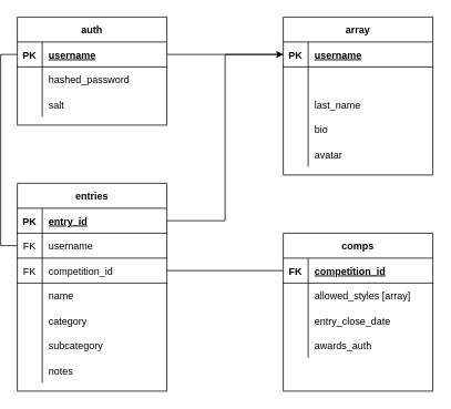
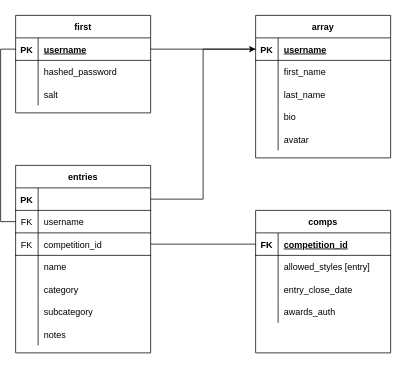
  <mxCell id="0" />
  <mxCell id="1" parent="0" />
- <mxCell id="2" value="auth" style="shape=table;startSize=30;container=1;collapsible=1;childLayout=tableLayout;fixedRows=1;rowLines=0;fontStyle=1;align=center;resizeLast=1;" vertex="1" parent="1"><mxGeometry x="20" y="20" width="180" height="130" as="geometry" /></mxCell>
+ <mxCell id="2" value="first" style="shape=table;startSize=30;container=1;collapsible=1;childLayout=tableLayout;fixedRows=1;rowLines=0;fontStyle=1;align=center;resizeLast=1;" vertex="1" parent="1"><mxGeometry x="20" y="20" width="180" height="130" as="geometry" /></mxCell>
  <mxCell id="3" value="" style="shape=partialRectangle;collapsible=0;dropTarget=0;pointerEvents=0;fillColor=none;top=0;left=0;bottom=1;right=0;points=[[0,0.5],[1,0.5]];portConstraint=eastwest;" vertex="1" parent="2"><mxGeometry y="30" width="180" height="30" as="geometry" /></mxCell>
  <mxCell id="4" value="PK" style="shape=partialRectangle;connectable=0;fillColor=none;top=0;left=0;bottom=0;right=0;fontStyle=1;overflow=hidden;" vertex="1" parent="3"><mxGeometry width="30" height="30" as="geometry" /></mxCell>
  <mxCell id="5" value="username" style="shape=partialRectangle;connectable=0;fillColor=none;top=0;left=0;bottom=0;right=0;align=left;spacingLeft=6;fontStyle=5;overflow=hidden;" vertex="1" parent="3"><mxGeometry x="30" width="150" height="30" as="geometry" /></mxCell>
  <mxCell id="6" value="" style="shape=partialRectangle;collapsible=0;dropTarget=0;pointerEvents=0;fillColor=none;top=0;left=0;bottom=0;right=0;points=[[0,0.5],[1,0.5]];portConstraint=eastwest;" vertex="1" parent="2"><mxGeometry y="60" width="180" height="30" as="geometry" /></mxCell>
  <mxCell id="7" value="" style="shape=partialRectangle;connectable=0;fillColor=none;top=0;left=0;bottom=0;right=0;editable=1;overflow=hidden;" vertex="1" parent="6"><mxGeometry width="30" height="30" as="geometry" /></mxCell>
  <mxCell id="8" value="hashed_password" style="shape=partialRectangle;connectable=0;fillColor=none;top=0;left=0;bottom=0;right=0;align=left;spacingLeft=6;overflow=hidden;" vertex="1" parent="6"><mxGeometry x="30" width="150" height="30" as="geometry" /></mxCell>
  <mxCell id="9" value="" style="shape=partialRectangle;collapsible=0;dropTarget=0;pointerEvents=0;fillColor=none;top=0;left=0;bottom=0;right=0;points=[[0,0.5],[1,0.5]];portConstraint=eastwest;" vertex="1" parent="2"><mxGeometry y="90" width="180" height="30" as="geometry" /></mxCell>
  <mxCell id="10" value="" style="shape=partialRectangle;connectable=0;fillColor=none;top=0;left=0;bottom=0;right=0;editable=1;overflow=hidden;" vertex="1" parent="9"><mxGeometry width="30" height="30" as="geometry" /></mxCell>
  <mxCell id="11" value="salt" style="shape=partialRectangle;connectable=0;fillColor=none;top=0;left=0;bottom=0;right=0;align=left;spacingLeft=6;overflow=hidden;" vertex="1" parent="9"><mxGeometry x="30" width="150" height="30" as="geometry" /></mxCell>
  <mxCell id="12" value="array" style="shape=table;startSize=30;container=1;collapsible=1;childLayout=tableLayout;fixedRows=1;rowLines=0;fontStyle=1;align=center;resizeLast=1;" vertex="1" parent="1"><mxGeometry x="340" y="20" width="180" height="190" as="geometry" /></mxCell>
  <mxCell id="13" value="" style="shape=partialRectangle;collapsible=0;dropTarget=0;pointerEvents=0;fillColor=none;top=0;left=0;bottom=1;right=0;points=[[0,0.5],[1,0.5]];portConstraint=eastwest;" vertex="1" parent="12"><mxGeometry y="30" width="180" height="30" as="geometry" /></mxCell>
  <mxCell id="14" value="PK" style="shape=partialRectangle;connectable=0;fillColor=none;top=0;left=0;bottom=0;right=0;fontStyle=1;overflow=hidden;" vertex="1" parent="13"><mxGeometry width="30" height="30" as="geometry" /></mxCell>
  <mxCell id="15" value="username" style="shape=partialRectangle;connectable=0;fillColor=none;top=0;left=0;bottom=0;right=0;align=left;spacingLeft=6;fontStyle=5;overflow=hidden;" vertex="1" parent="13"><mxGeometry x="30" width="150" height="30" as="geometry" /></mxCell>
  <mxCell id="16" value="" style="shape=partialRectangle;collapsible=0;dropTarget=0;pointerEvents=0;fillColor=none;top=0;left=0;bottom=0;right=0;points=[[0,0.5],[1,0.5]];portConstraint=eastwest;" vertex="1" parent="12"><mxGeometry y="60" width="180" height="30" as="geometry" /></mxCell>
  <mxCell id="17" value="" style="shape=partialRectangle;connectable=0;fillColor=none;top=0;left=0;bottom=0;right=0;editable=1;overflow=hidden;" vertex="1" parent="16"><mxGeometry width="30" height="30" as="geometry" /></mxCell>
+ <mxCell id="18" value="first_name" style="shape=partialRectangle;connectable=0;fillColor=none;top=0;left=0;bottom=0;right=0;align=left;spacingLeft=6;overflow=hidden;" vertex="1" parent="16"><mxGeometry x="30" width="150" height="30" as="geometry" /></mxCell>
  <mxCell id="19" value="" style="shape=partialRectangle;collapsible=0;dropTarget=0;pointerEvents=0;fillColor=none;top=0;left=0;bottom=0;right=0;points=[[0,0.5],[1,0.5]];portConstraint=eastwest;" vertex="1" parent="12"><mxGeometry y="90" width="180" height="30" as="geometry" /></mxCell>
  <mxCell id="20" value="" style="shape=partialRectangle;connectable=0;fillColor=none;top=0;left=0;bottom=0;right=0;editable=1;overflow=hidden;" vertex="1" parent="19"><mxGeometry width="30" height="30" as="geometry" /></mxCell>
  <mxCell id="21" value="last_name" style="shape=partialRectangle;connectable=0;fillColor=none;top=0;left=0;bottom=0;right=0;align=left;spacingLeft=6;overflow=hidden;" vertex="1" parent="19"><mxGeometry x="30" width="150" height="30" as="geometry" /></mxCell>
  <mxCell id="22" style="shape=partialRectangle;collapsible=0;dropTarget=0;pointerEvents=0;fillColor=none;top=0;left=0;bottom=0;right=0;points=[[0,0.5],[1,0.5]];portConstraint=eastwest;" vertex="1" parent="12"><mxGeometry y="120" width="180" height="30" as="geometry" /></mxCell>
  <mxCell id="23" style="shape=partialRectangle;connectable=0;fillColor=none;top=0;left=0;bottom=0;right=0;editable=1;overflow=hidden;" vertex="1" parent="22"><mxGeometry width="30" height="30" as="geometry" /></mxCell>
  <mxCell id="24" value="bio" style="shape=partialRectangle;connectable=0;fillColor=none;top=0;left=0;bottom=0;right=0;align=left;spacingLeft=6;overflow=hidden;" vertex="1" parent="22"><mxGeometry x="30" width="150" height="30" as="geometry" /></mxCell>
  <mxCell id="25" style="shape=partialRectangle;collapsible=0;dropTarget=0;pointerEvents=0;fillColor=none;top=0;left=0;bottom=0;right=0;points=[[0,0.5],[1,0.5]];portConstraint=eastwest;" vertex="1" parent="12"><mxGeometry y="150" width="180" height="30" as="geometry" /></mxCell>
  <mxCell id="26" style="shape=partialRectangle;connectable=0;fillColor=none;top=0;left=0;bottom=0;right=0;editable=1;overflow=hidden;" vertex="1" parent="25"><mxGeometry width="30" height="30" as="geometry" /></mxCell>
  <mxCell id="27" value="avatar" style="shape=partialRectangle;connectable=0;fillColor=none;top=0;left=0;bottom=0;right=0;align=left;spacingLeft=6;overflow=hidden;" vertex="1" parent="25"><mxGeometry x="30" width="150" height="30" as="geometry" /></mxCell>
  <mxCell id="28" value="entries" style="shape=table;startSize=30;container=1;collapsible=1;childLayout=tableLayout;fixedRows=1;rowLines=0;fontStyle=1;align=center;resizeLast=1;" vertex="1" parent="1"><mxGeometry x="20" y="220" width="180" height="250" as="geometry" /></mxCell>
  <mxCell id="29" value="" style="shape=partialRectangle;collapsible=0;dropTarget=0;pointerEvents=0;fillColor=none;top=0;left=0;bottom=1;right=0;points=[[0,0.5],[1,0.5]];portConstraint=eastwest;" vertex="1" parent="28"><mxGeometry y="30" width="180" height="30" as="geometry" /></mxCell>
  <mxCell id="30" value="PK" style="shape=partialRectangle;connectable=0;fillColor=none;top=0;left=0;bottom=0;right=0;fontStyle=1;overflow=hidden;" vertex="1" parent="29"><mxGeometry width="30" height="30" as="geometry" /></mxCell>
- <mxCell id="31" value="entry_id" style="shape=partialRectangle;connectable=0;fillColor=none;top=0;left=0;bottom=0;right=0;align=left;spacingLeft=6;fontStyle=5;overflow=hidden;" vertex="1" parent="29"><mxGeometry x="30" width="150" height="30" as="geometry" /></mxCell>
  <mxCell id="32" style="shape=partialRectangle;collapsible=0;dropTarget=0;pointerEvents=0;fillColor=none;top=0;left=0;bottom=1;right=0;points=[[0,0.5],[1,0.5]];portConstraint=eastwest;" vertex="1" parent="28"><mxGeometry y="60" width="180" height="30" as="geometry" /></mxCell>
  <mxCell id="33" value="FK" style="shape=partialRectangle;connectable=0;fillColor=none;top=0;left=0;bottom=0;right=0;fontStyle=0;overflow=hidden;" vertex="1" parent="32"><mxGeometry width="30" height="30" as="geometry" /></mxCell>
  <mxCell id="34" value="username" style="shape=partialRectangle;connectable=0;fillColor=none;top=0;left=0;bottom=0;right=0;align=left;spacingLeft=6;fontStyle=0;overflow=hidden;" vertex="1" parent="32"><mxGeometry x="30" width="150" height="30" as="geometry" /></mxCell>
  <mxCell id="35" style="shape=partialRectangle;collapsible=0;dropTarget=0;pointerEvents=0;fillColor=none;top=0;left=0;bottom=1;right=0;points=[[0,0.5],[1,0.5]];portConstraint=eastwest;" vertex="1" parent="28"><mxGeometry y="90" width="180" height="30" as="geometry" /></mxCell>
  <mxCell id="36" value="FK" style="shape=partialRectangle;connectable=0;fillColor=none;top=0;left=0;bottom=0;right=0;fontStyle=0;overflow=hidden;" vertex="1" parent="35"><mxGeometry width="30" height="30" as="geometry" /></mxCell>
  <mxCell id="37" value="competition_id" style="shape=partialRectangle;connectable=0;fillColor=none;top=0;left=0;bottom=0;right=0;align=left;spacingLeft=6;fontStyle=0;overflow=hidden;" vertex="1" parent="35"><mxGeometry x="30" width="150" height="30" as="geometry" /></mxCell>
  <mxCell id="38" value="" style="shape=partialRectangle;collapsible=0;dropTarget=0;pointerEvents=0;fillColor=none;top=0;left=0;bottom=0;right=0;points=[[0,0.5],[1,0.5]];portConstraint=eastwest;" vertex="1" parent="28"><mxGeometry y="120" width="180" height="30" as="geometry" /></mxCell>
  <mxCell id="39" value="" style="shape=partialRectangle;connectable=0;fillColor=none;top=0;left=0;bottom=0;right=0;editable=1;overflow=hidden;" vertex="1" parent="38"><mxGeometry width="30" height="30" as="geometry" /></mxCell>
  <mxCell id="40" value="name" style="shape=partialRectangle;connectable=0;fillColor=none;top=0;left=0;bottom=0;right=0;align=left;spacingLeft=6;overflow=hidden;" vertex="1" parent="38"><mxGeometry x="30" width="150" height="30" as="geometry" /></mxCell>
  <mxCell id="41" value="" style="shape=partialRectangle;collapsible=0;dropTarget=0;pointerEvents=0;fillColor=none;top=0;left=0;bottom=0;right=0;points=[[0,0.5],[1,0.5]];portConstraint=eastwest;" vertex="1" parent="28"><mxGeometry y="150" width="180" height="30" as="geometry" /></mxCell>
  <mxCell id="42" value="" style="shape=partialRectangle;connectable=0;fillColor=none;top=0;left=0;bottom=0;right=0;editable=1;overflow=hidden;" vertex="1" parent="41"><mxGeometry width="30" height="30" as="geometry" /></mxCell>
  <mxCell id="43" value="category" style="shape=partialRectangle;connectable=0;fillColor=none;top=0;left=0;bottom=0;right=0;align=left;spacingLeft=6;overflow=hidden;" vertex="1" parent="41"><mxGeometry x="30" width="150" height="30" as="geometry" /></mxCell>
  <mxCell id="44" style="shape=partialRectangle;collapsible=0;dropTarget=0;pointerEvents=0;fillColor=none;top=0;left=0;bottom=0;right=0;points=[[0,0.5],[1,0.5]];portConstraint=eastwest;" vertex="1" parent="28"><mxGeometry y="180" width="180" height="30" as="geometry" /></mxCell>
  <mxCell id="45" style="shape=partialRectangle;connectable=0;fillColor=none;top=0;left=0;bottom=0;right=0;editable=1;overflow=hidden;" vertex="1" parent="44"><mxGeometry width="30" height="30" as="geometry" /></mxCell>
  <mxCell id="46" value="subcategory" style="shape=partialRectangle;connectable=0;fillColor=none;top=0;left=0;bottom=0;right=0;align=left;spacingLeft=6;overflow=hidden;" vertex="1" parent="44"><mxGeometry x="30" width="150" height="30" as="geometry" /></mxCell>
  <mxCell id="47" style="shape=partialRectangle;collapsible=0;dropTarget=0;pointerEvents=0;fillColor=none;top=0;left=0;bottom=0;right=0;points=[[0,0.5],[1,0.5]];portConstraint=eastwest;" vertex="1" parent="28"><mxGeometry y="210" width="180" height="30" as="geometry" /></mxCell>
  <mxCell id="48" style="shape=partialRectangle;connectable=0;fillColor=none;top=0;left=0;bottom=0;right=0;editable=1;overflow=hidden;" vertex="1" parent="47"><mxGeometry width="30" height="30" as="geometry" /></mxCell>
  <mxCell id="49" value="notes" style="shape=partialRectangle;connectable=0;fillColor=none;top=0;left=0;bottom=0;right=0;align=left;spacingLeft=6;overflow=hidden;" vertex="1" parent="47"><mxGeometry x="30" width="150" height="30" as="geometry" /></mxCell>
  <mxCell id="50" value="comps" style="shape=table;startSize=30;container=1;collapsible=1;childLayout=tableLayout;fixedRows=1;rowLines=0;fontStyle=1;align=center;resizeLast=1;" vertex="1" parent="1"><mxGeometry x="340" y="280" width="180" height="190" as="geometry" /></mxCell>
  <mxCell id="51" style="shape=partialRectangle;collapsible=0;dropTarget=0;pointerEvents=0;fillColor=none;top=0;left=0;bottom=1;right=0;points=[[0,0.5],[1,0.5]];portConstraint=eastwest;" vertex="1" parent="50"><mxGeometry y="30" width="180" height="30" as="geometry" /></mxCell>
  <mxCell id="52" value="FK" style="shape=partialRectangle;connectable=0;fillColor=none;top=0;left=0;bottom=0;right=0;fontStyle=1;overflow=hidden;" vertex="1" parent="51"><mxGeometry width="30" height="30" as="geometry" /></mxCell>
  <mxCell id="53" value="competition_id" style="shape=partialRectangle;connectable=0;fillColor=none;top=0;left=0;bottom=0;right=0;align=left;spacingLeft=6;fontStyle=5;overflow=hidden;" vertex="1" parent="51"><mxGeometry x="30" width="150" height="30" as="geometry" /></mxCell>
  <mxCell id="54" value="" style="shape=partialRectangle;collapsible=0;dropTarget=0;pointerEvents=0;fillColor=none;top=0;left=0;bottom=0;right=0;points=[[0,0.5],[1,0.5]];portConstraint=eastwest;" vertex="1" parent="50"><mxGeometry y="60" width="180" height="30" as="geometry" /></mxCell>
  <mxCell id="55" value="" style="shape=partialRectangle;connectable=0;fillColor=none;top=0;left=0;bottom=0;right=0;editable=1;overflow=hidden;" vertex="1" parent="54"><mxGeometry width="30" height="30" as="geometry" /></mxCell>
- <mxCell id="56" value="allowed_styles [array]" style="shape=partialRectangle;connectable=0;fillColor=none;top=0;left=0;bottom=0;right=0;align=left;spacingLeft=6;overflow=hidden;" vertex="1" parent="54"><mxGeometry x="30" width="150" height="30" as="geometry" /></mxCell>
+ <mxCell id="56" value="allowed_styles [entry]" style="shape=partialRectangle;connectable=0;fillColor=none;top=0;left=0;bottom=0;right=0;align=left;spacingLeft=6;overflow=hidden;" vertex="1" parent="54"><mxGeometry x="30" width="150" height="30" as="geometry" /></mxCell>
  <mxCell id="57" value="" style="shape=partialRectangle;collapsible=0;dropTarget=0;pointerEvents=0;fillColor=none;top=0;left=0;bottom=0;right=0;points=[[0,0.5],[1,0.5]];portConstraint=eastwest;" vertex="1" parent="50"><mxGeometry y="90" width="180" height="30" as="geometry" /></mxCell>
  <mxCell id="58" value="" style="shape=partialRectangle;connectable=0;fillColor=none;top=0;left=0;bottom=0;right=0;editable=1;overflow=hidden;" vertex="1" parent="57"><mxGeometry width="30" height="30" as="geometry" /></mxCell>
  <mxCell id="59" value="entry_close_date" style="shape=partialRectangle;connectable=0;fillColor=none;top=0;left=0;bottom=0;right=0;align=left;spacingLeft=6;overflow=hidden;" vertex="1" parent="57"><mxGeometry x="30" width="150" height="30" as="geometry" /></mxCell>
  <mxCell id="60" style="shape=partialRectangle;collapsible=0;dropTarget=0;pointerEvents=0;fillColor=none;top=0;left=0;bottom=0;right=0;points=[[0,0.5],[1,0.5]];portConstraint=eastwest;" vertex="1" parent="50"><mxGeometry y="120" width="180" height="30" as="geometry" /></mxCell>
  <mxCell id="61" style="shape=partialRectangle;connectable=0;fillColor=none;top=0;left=0;bottom=0;right=0;editable=1;overflow=hidden;" vertex="1" parent="60"><mxGeometry width="30" height="30" as="geometry" /></mxCell>
  <mxCell id="62" value="awards_auth" style="shape=partialRectangle;connectable=0;fillColor=none;top=0;left=0;bottom=0;right=0;align=left;spacingLeft=6;overflow=hidden;" vertex="1" parent="60"><mxGeometry x="30" width="150" height="30" as="geometry" /></mxCell>
  <mxCell id="63" style="shape=partialRectangle;collapsible=0;dropTarget=0;pointerEvents=0;fillColor=none;top=0;left=0;bottom=0;right=0;points=[[0,0.5],[1,0.5]];portConstraint=eastwest;" vertex="1" parent="50"><mxGeometry y="150" width="180" height="30" as="geometry" /></mxCell>
  <mxCell id="64" style="shape=partialRectangle;connectable=0;fillColor=none;top=0;left=0;bottom=0;right=0;editable=1;overflow=hidden;" vertex="1" parent="63"><mxGeometry width="30" height="30" as="geometry" /></mxCell>
  <mxCell id="65" style="edgeStyle=orthogonalEdgeStyle;rounded=0;orthogonalLoop=1;jettySize=auto;html=1;exitX=1;exitY=0.5;exitDx=0;exitDy=0;" edge="1" parent="1" source="3"><mxGeometry relative="1" as="geometry"><mxPoint x="340" y="65" as="targetPoint" /></mxGeometry></mxCell>
  <mxCell id="66" style="edgeStyle=orthogonalEdgeStyle;rounded=0;orthogonalLoop=1;jettySize=auto;html=1;exitX=1;exitY=0.5;exitDx=0;exitDy=0;entryX=0;entryY=0.5;entryDx=0;entryDy=0;endArrow=none;endFill=0;" edge="1" parent="1" source="35" target="51"><mxGeometry relative="1" as="geometry" /></mxCell>
  <mxCell id="67" style="edgeStyle=orthogonalEdgeStyle;rounded=0;orthogonalLoop=1;jettySize=auto;html=1;exitX=0;exitY=0.5;exitDx=0;exitDy=0;entryX=0;entryY=0.5;entryDx=0;entryDy=0;endArrow=none;endFill=0;" edge="1" parent="1" source="3" target="32"><mxGeometry relative="1" as="geometry" /></mxCell>
  <mxCell id="68" style="edgeStyle=orthogonalEdgeStyle;rounded=0;orthogonalLoop=1;jettySize=auto;html=1;exitX=1;exitY=0.5;exitDx=0;exitDy=0;entryX=0;entryY=0.5;entryDx=0;entryDy=0;endArrow=none;endFill=0;" edge="1" parent="1" source="29" target="13"><mxGeometry relative="1" as="geometry" /></mxCell>
